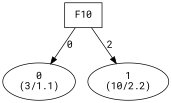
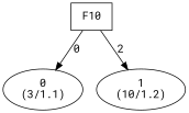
  digraph {
    fontname="Roboto Mono"
    node [fontname="Roboto Mono" shape=ellipse]
    edge [fontname="Roboto Mono"]
    n1 [label="F10\n" shape=box]
    n2 [label="0\n(3/1.1)"]
-   n3 [label="1\n(10/2.2)"]
+   n3 [label="1\n(10/1.2)"]
    n1 -> n2 [label=0]
    n1 -> n3 [label=2]
  }
